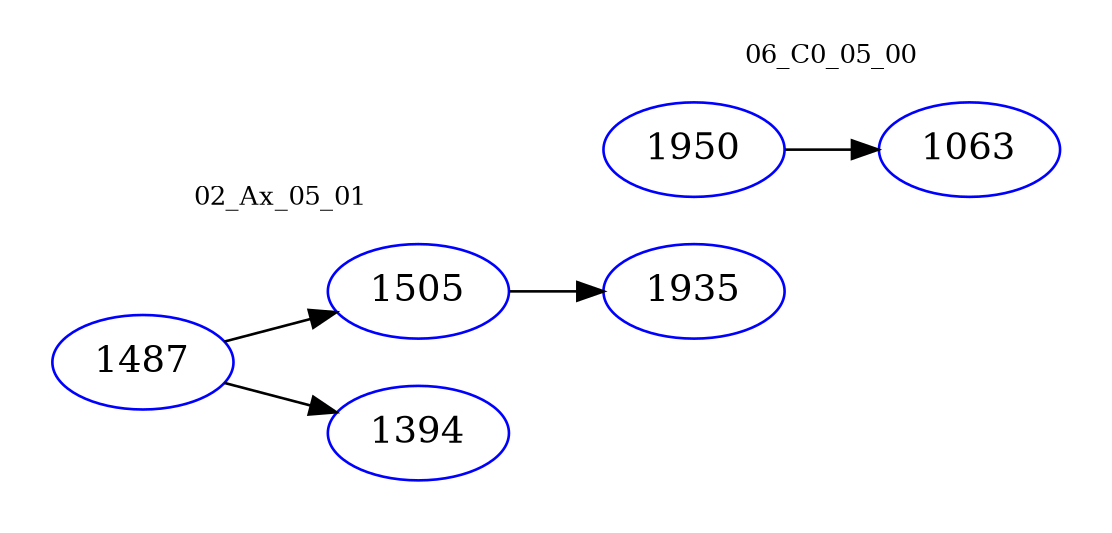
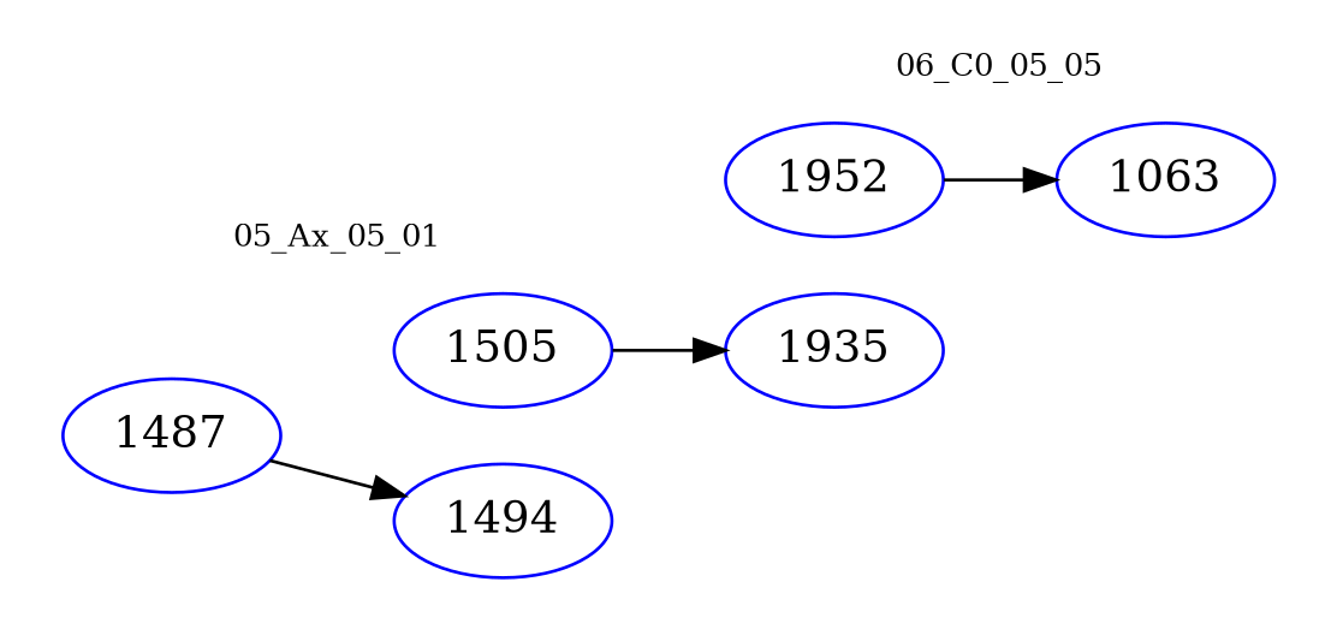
  digraph {
    rankdir=LR
    node [color=blue]
    edge [color=black]
    n1 [label=1487]
-   n2 [label=1394]
+   n2 [label=1494]
    n3 [label=1505]
-   n4 [label=1950]
+   n4 [label=1952]
    n5 [label=1935]
    n6 [label=1063]
    subgraph cluster_1 {
      color=white
      fontsize=10
-     label="02_Ax_05_01"
+     label="05_Ax_05_01"
      n1
      n2
      n3
    }
    subgraph cluster_2 {
      color=white
      fontsize=10
-     label="06_C0_05_00"
+     label="06_C0_05_05"
      n4
      n5
      n6
    }
    n1 -> n2
-   n1 -> n3
    n3 -> n5
    n4 -> n6
  }
